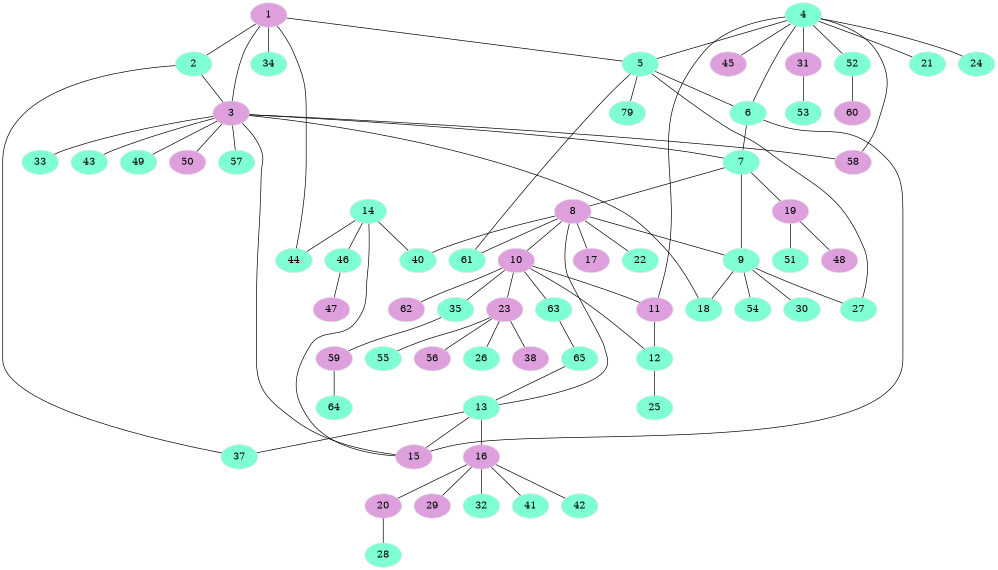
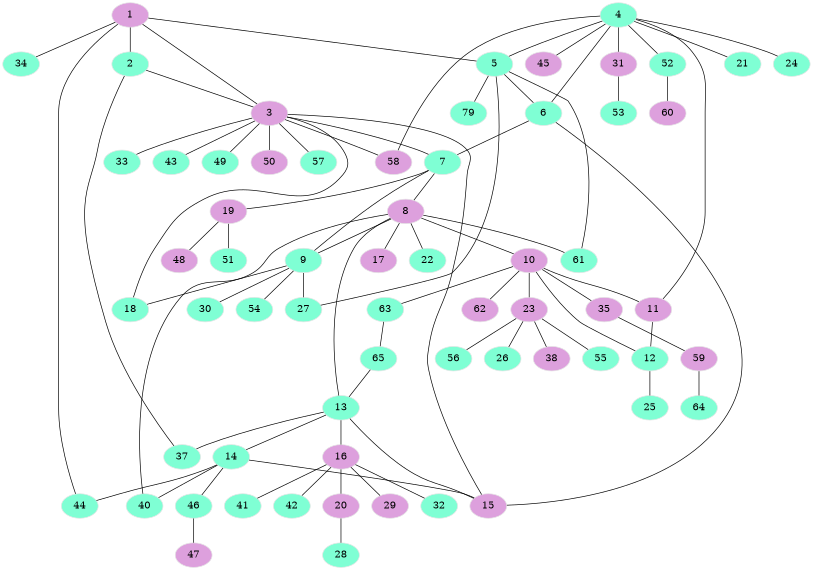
  graph {
    fontname="DejaVu Serif"
    node [color=gray90 fillcolor=aquamarine fontname="DejaVu Serif" style=filled]
    edge [fontname="DejaVu Serif"]
    1 [fillcolor=plum]
    2
    3 [fillcolor=plum]
    5
    34
    44
    37
    7
    15 [fillcolor=plum]
    18
    33
    43
    49
    50 [fillcolor=plum]
    57
    58 [fillcolor=plum]
    6
    27
    n19 [label=79]
    61
    11 [fillcolor=plum]
    12
    8 [fillcolor=plum]
    9
    19 [fillcolor=plum]
    4
    21
    24
    31 [fillcolor=plum]
    45 [fillcolor=plum]
    52
    53
    60 [fillcolor=plum]
    10 [fillcolor=plum]
    13
    17 [fillcolor=plum]
    22
    40
    30
    54
    48 [fillcolor=plum]
    51
    23 [fillcolor=plum]
-   35
+   35 [fillcolor=plum]
    62 [fillcolor=plum]
    63
    14
    16 [fillcolor=plum]
    25
    26
    38 [fillcolor=plum]
    55
-   56 [fillcolor=plum]
+   56
    59 [fillcolor=plum]
    65
    46
    20 [fillcolor=plum]
    29 [fillcolor=plum]
    32
    41
    42
    47 [fillcolor=plum]
    28
    64
    1 -- 2
    1 -- 3
    1 -- 5
    1 -- 34
    1 -- 44
    2 -- 3
    2 -- 37
    3 -- 7
    3 -- 15
    3 -- 18
    3 -- 33
    3 -- 43
    3 -- 49
    3 -- 50
    3 -- 57
    3 -- 58
    5 -- 6
    5 -- 27
    5 -- n19
    5 -- 61
    7 -- 8
    7 -- 9
    7 -- 19
    6 -- 7
    6 -- 15
    11 -- 12
    12 -- 25
    8 -- 61
    8 -- 9
    8 -- 10
    8 -- 13
    8 -- 17
    8 -- 22
    8 -- 40
    9 -- 18
    9 -- 27
    9 -- 30
    9 -- 54
    19 -- 48
    19 -- 51
    4 -- 5
    4 -- 58
    4 -- 6
    4 -- 11
    4 -- 21
    4 -- 24
    4 -- 31
    4 -- 45
    4 -- 52
    31 -- 53
    52 -- 60
    10 -- 11
    10 -- 12
    10 -- 23
    10 -- 35
    10 -- 62
    10 -- 63
    13 -- 37
    13 -- 15
+   13 -- 14
    13 -- 16
    23 -- 26
    23 -- 38
    23 -- 55
    23 -- 56
    35 -- 59
    63 -- 65
    14 -- 44
    14 -- 15
    14 -- 40
    14 -- 46
    16 -- 20
    16 -- 29
    16 -- 32
    16 -- 41
    16 -- 42
    59 -- 64
    65 -- 13
    46 -- 47
    20 -- 28
  }
